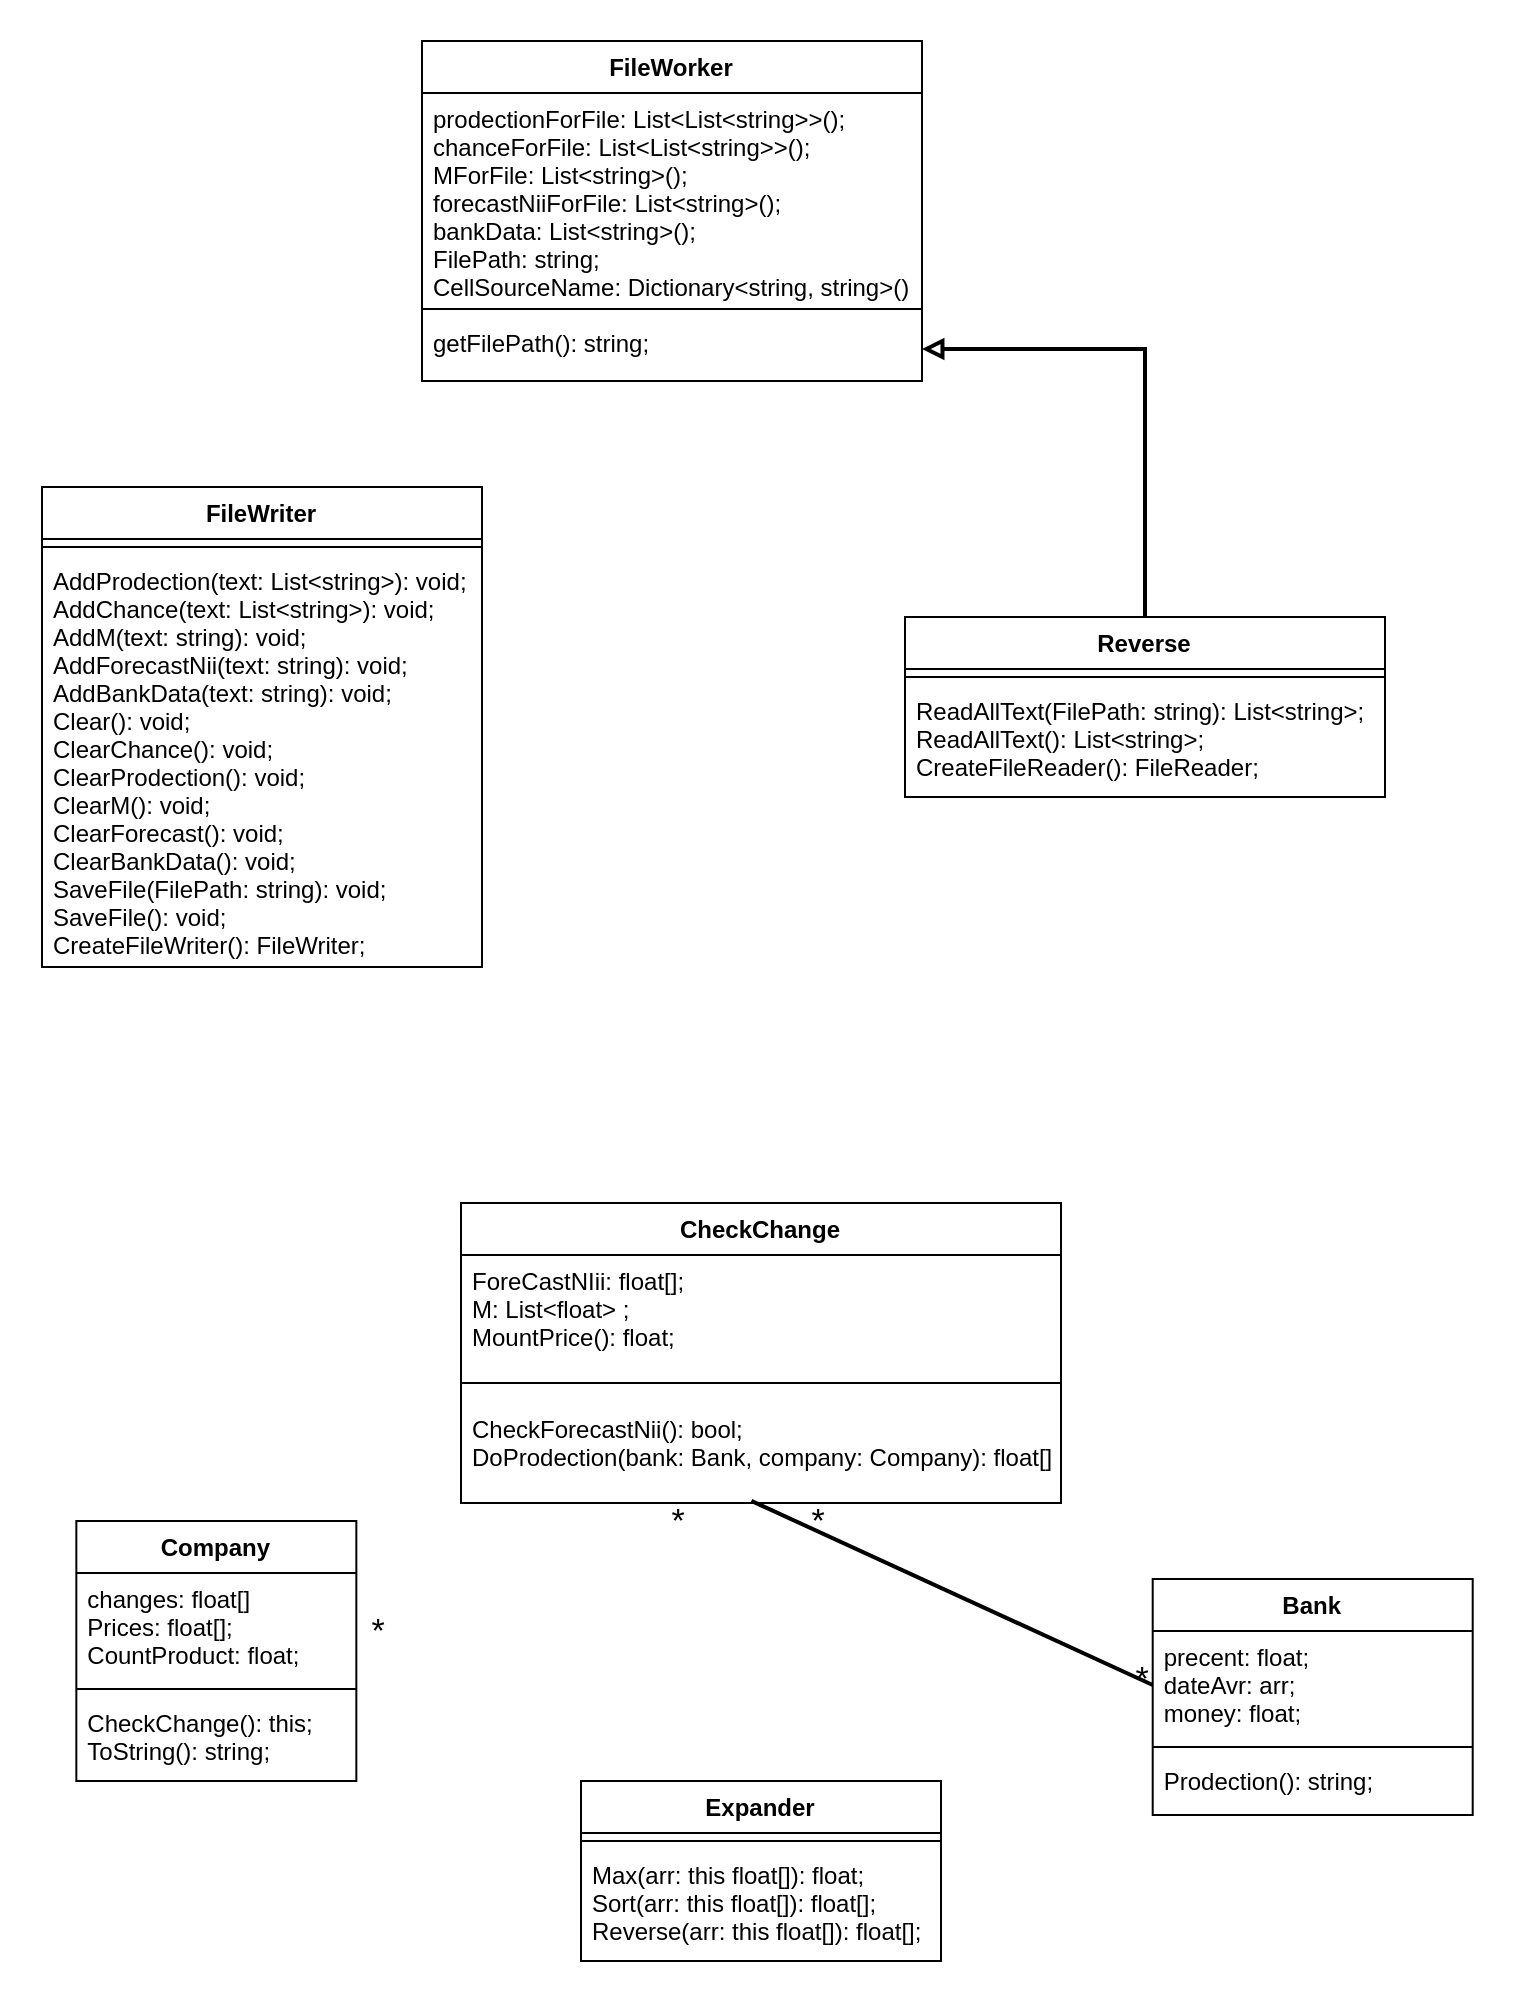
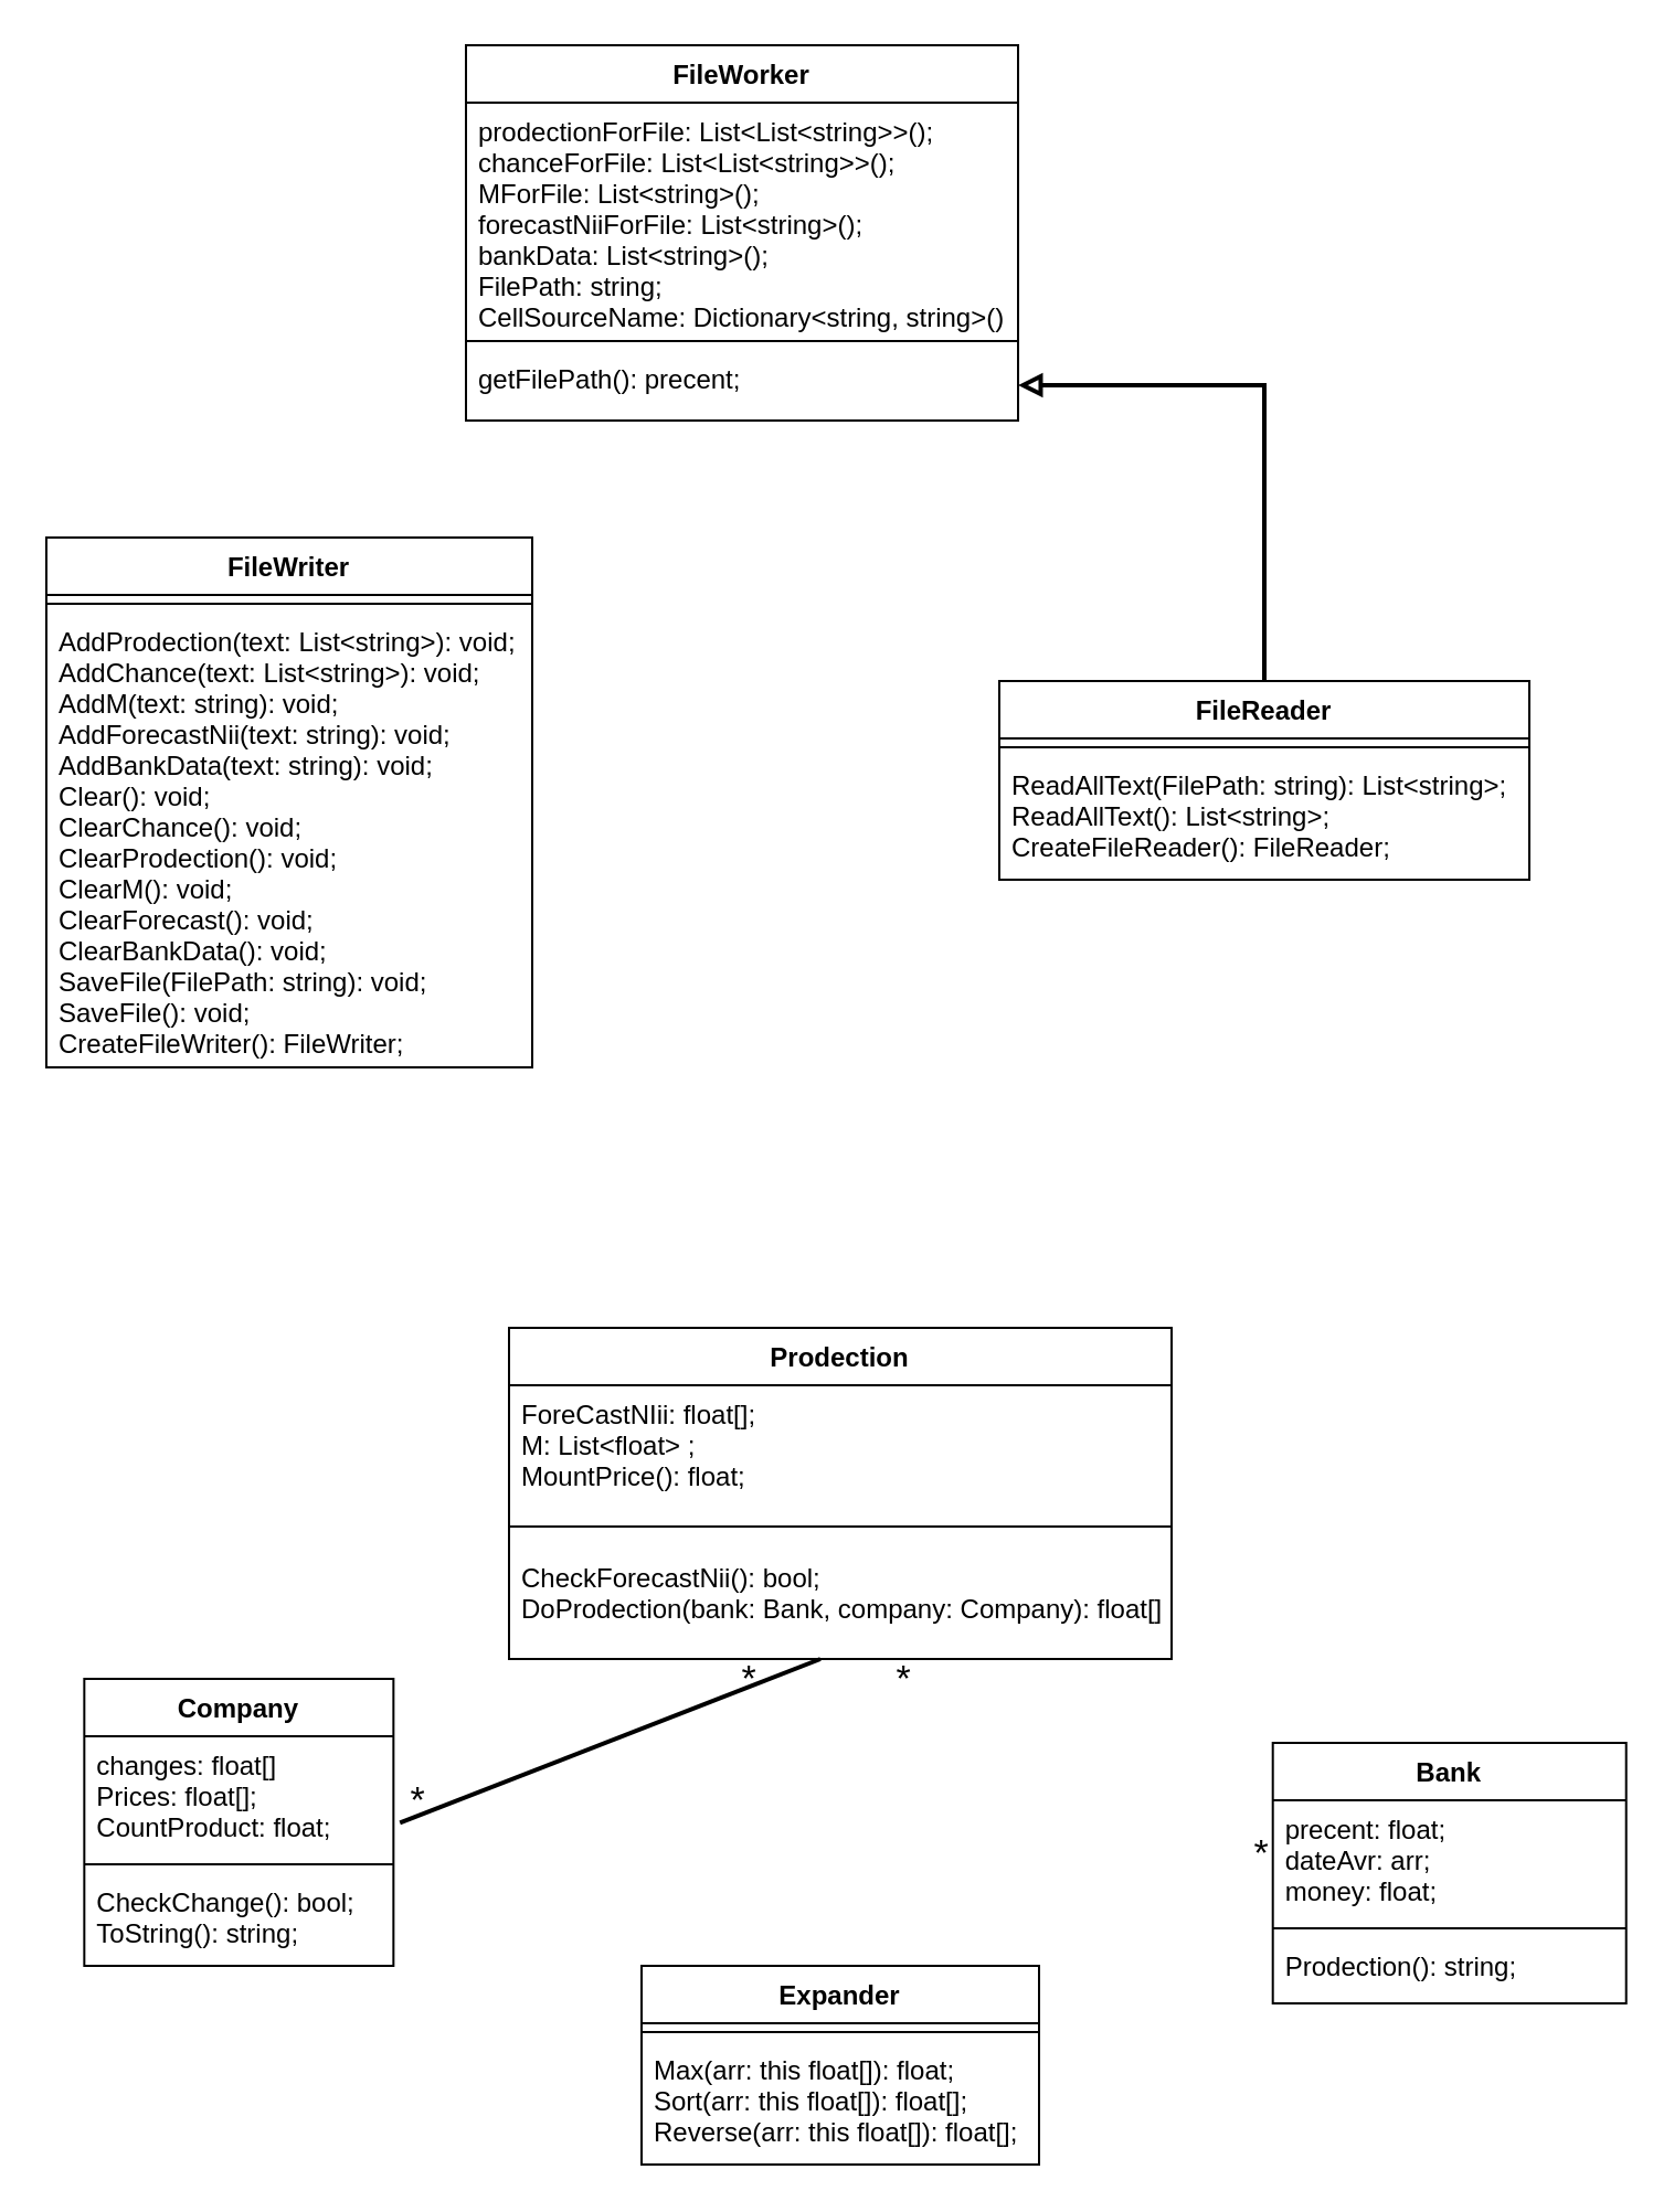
  <mxCell id="0" />
  <mxCell id="1" parent="0" />
  <mxCell id="2" value="FileWorker" style="swimlane;fontStyle=1;align=center;verticalAlign=top;childLayout=stackLayout;horizontal=1;startSize=26;horizontalStack=0;resizeParent=1;resizeParentMax=0;resizeLast=0;collapsible=1;marginBottom=0;" parent="1" vertex="1"><mxGeometry x="210.5" y="20" width="250" height="170" as="geometry" /></mxCell>
  <mxCell id="3" value="prodectionForFile: List&lt;List&lt;string&gt;&gt;();&#10;chanceForFile: List&lt;List&lt;string&gt;&gt;();&#10;MForFile: List&lt;string&gt;();&#10;forecastNiiForFile: List&lt;string&gt;();&#10;bankData: List&lt;string&gt;();&#10;FilePath: string;&#10;CellSourceName: Dictionary&lt;string, string&gt;()&#10;" style="text;strokeColor=none;fillColor=none;align=left;verticalAlign=top;spacingLeft=4;spacingRight=4;overflow=hidden;rotatable=0;points=[[0,0.5],[1,0.5]];portConstraint=eastwest;" parent="2" vertex="1"><mxGeometry y="26" width="250" height="104" as="geometry" /></mxCell>
  <mxCell id="4" value="" style="line;strokeWidth=1;fillColor=none;align=left;verticalAlign=middle;spacingTop=-1;spacingLeft=3;spacingRight=3;rotatable=0;labelPosition=right;points=[];portConstraint=eastwest;" parent="2" vertex="1"><mxGeometry y="130" width="250" height="8" as="geometry" /></mxCell>
- <mxCell id="5" value="getFilePath(): string;&#10;" style="text;strokeColor=none;fillColor=none;align=left;verticalAlign=top;spacingLeft=4;spacingRight=4;overflow=hidden;rotatable=0;points=[[0,0.5],[1,0.5]];portConstraint=eastwest;" parent="2" vertex="1"><mxGeometry y="138" width="250" height="32" as="geometry" /></mxCell>
+ <mxCell id="5" value="getFilePath(): precent;&#10;" style="text;strokeColor=none;fillColor=none;align=left;verticalAlign=top;spacingLeft=4;spacingRight=4;overflow=hidden;rotatable=0;points=[[0,0.5],[1,0.5]];portConstraint=eastwest;" parent="2" vertex="1"><mxGeometry y="138" width="250" height="32" as="geometry" /></mxCell>
  <mxCell id="6" value="FileWriter" style="swimlane;fontStyle=1;align=center;verticalAlign=top;childLayout=stackLayout;horizontal=1;startSize=26;horizontalStack=0;resizeParent=1;resizeParentMax=0;resizeLast=0;collapsible=1;marginBottom=0;" parent="1" vertex="1"><mxGeometry x="20.5" y="243" width="220" height="240" as="geometry" /></mxCell>
  <mxCell id="7" value="" style="line;strokeWidth=1;fillColor=none;align=left;verticalAlign=middle;spacingTop=-1;spacingLeft=3;spacingRight=3;rotatable=0;labelPosition=right;points=[];portConstraint=eastwest;" parent="6" vertex="1"><mxGeometry y="26" width="220" height="8" as="geometry" /></mxCell>
  <mxCell id="8" value="AddProdection(text: List&lt;string&gt;): void;&#10;AddChance(text: List&lt;string&gt;): void;        &#10;AddM(text: string): void;&#10;AddForecastNii(text: string): void;&#10;AddBankData(text: string): void;&#10;Clear(): void;&#10;ClearChance(): void;&#10;ClearProdection(): void;&#10;ClearM(): void;&#10;ClearForecast(): void;&#10;ClearBankData(): void;&#10;SaveFile(FilePath: string): void;&#10;SaveFile(): void;&#10;CreateFileWriter(): FileWriter;&#10;" style="text;strokeColor=none;fillColor=none;align=left;verticalAlign=top;spacingLeft=4;spacingRight=4;overflow=hidden;rotatable=0;points=[[0,0.5],[1,0.5]];portConstraint=eastwest;" parent="6" vertex="1"><mxGeometry y="34" width="220" height="206" as="geometry" /></mxCell>
  <mxCell id="9" style="edgeStyle=orthogonalEdgeStyle;rounded=0;orthogonalLoop=1;jettySize=auto;html=1;startArrow=none;startFill=0;endArrow=block;endFill=0;strokeWidth=2;" parent="1" source="10" target="5" edge="1"><mxGeometry relative="1" as="geometry" /></mxCell>
- <mxCell id="10" value="Reverse" style="swimlane;fontStyle=1;align=center;verticalAlign=top;childLayout=stackLayout;horizontal=1;startSize=26;horizontalStack=0;resizeParent=1;resizeParentMax=0;resizeLast=0;collapsible=1;marginBottom=0;" parent="1" vertex="1"><mxGeometry x="452" y="308" width="240" height="90" as="geometry" /></mxCell>
+ <mxCell id="10" value="FileReader" style="swimlane;fontStyle=1;align=center;verticalAlign=top;childLayout=stackLayout;horizontal=1;startSize=26;horizontalStack=0;resizeParent=1;resizeParentMax=0;resizeLast=0;collapsible=1;marginBottom=0;" parent="1" vertex="1"><mxGeometry x="452" y="308" width="240" height="90" as="geometry" /></mxCell>
  <mxCell id="11" value="" style="line;strokeWidth=1;fillColor=none;align=left;verticalAlign=middle;spacingTop=-1;spacingLeft=3;spacingRight=3;rotatable=0;labelPosition=right;points=[];portConstraint=eastwest;" parent="10" vertex="1"><mxGeometry y="26" width="240" height="8" as="geometry" /></mxCell>
  <mxCell id="12" value="ReadAllText(FilePath: string): List&lt;string&gt;;&#10;ReadAllText(): List&lt;string&gt;;&#10;CreateFileReader(): FileReader;&#10;" style="text;strokeColor=none;fillColor=none;align=left;verticalAlign=top;spacingLeft=4;spacingRight=4;overflow=hidden;rotatable=0;points=[[0,0.5],[1,0.5]];portConstraint=eastwest;" parent="10" vertex="1"><mxGeometry y="34" width="240" height="56" as="geometry" /></mxCell>
  <mxCell id="13" value="Company" style="swimlane;fontStyle=1;align=center;verticalAlign=top;childLayout=stackLayout;horizontal=1;startSize=26;horizontalStack=0;resizeParent=1;resizeParentMax=0;resizeLast=0;collapsible=1;marginBottom=0;" parent="1" vertex="1"><mxGeometry x="37.667" y="760" width="140" height="130" as="geometry" /></mxCell>
  <mxCell id="14" value="changes: float[]&#10;Prices: float[];&#10;CountProduct: float;&#10;" style="text;strokeColor=none;fillColor=none;align=left;verticalAlign=top;spacingLeft=4;spacingRight=4;overflow=hidden;rotatable=0;points=[[0,0.5],[1,0.5]];portConstraint=eastwest;" parent="13" vertex="1"><mxGeometry y="26" width="140" height="54" as="geometry" /></mxCell>
  <mxCell id="15" value="" style="line;strokeWidth=1;fillColor=none;align=left;verticalAlign=middle;spacingTop=-1;spacingLeft=3;spacingRight=3;rotatable=0;labelPosition=right;points=[];portConstraint=eastwest;" parent="13" vertex="1"><mxGeometry y="80" width="140" height="8" as="geometry" /></mxCell>
- <mxCell id="16" value="CheckChange(): this;&#10;ToString(): string;" style="text;strokeColor=none;fillColor=none;align=left;verticalAlign=top;spacingLeft=4;spacingRight=4;overflow=hidden;rotatable=0;points=[[0,0.5],[1,0.5]];portConstraint=eastwest;" parent="13" vertex="1"><mxGeometry y="88" width="140" height="42" as="geometry" /></mxCell>
+ <mxCell id="16" value="CheckChange(): bool;&#10;ToString(): string;" style="text;strokeColor=none;fillColor=none;align=left;verticalAlign=top;spacingLeft=4;spacingRight=4;overflow=hidden;rotatable=0;points=[[0,0.5],[1,0.5]];portConstraint=eastwest;" parent="13" vertex="1"><mxGeometry y="88" width="140" height="42" as="geometry" /></mxCell>
  <mxCell id="17" value="Bank" style="swimlane;fontStyle=1;align=center;verticalAlign=top;childLayout=stackLayout;horizontal=1;startSize=26;horizontalStack=0;resizeParent=1;resizeParentMax=0;resizeLast=0;collapsible=1;marginBottom=0;" parent="1" vertex="1"><mxGeometry x="575.853" y="789" width="160" height="118" as="geometry" /></mxCell>
  <mxCell id="18" value="precent: float;&#10;dateAvr: arr;&#10;money: float;&#10;&#10;" style="text;strokeColor=none;fillColor=none;align=left;verticalAlign=top;spacingLeft=4;spacingRight=4;overflow=hidden;rotatable=0;points=[[0,0.5],[1,0.5]];portConstraint=eastwest;" parent="17" vertex="1"><mxGeometry y="26" width="160" height="54" as="geometry" /></mxCell>
  <mxCell id="19" value="" style="line;strokeWidth=1;fillColor=none;align=left;verticalAlign=middle;spacingTop=-1;spacingLeft=3;spacingRight=3;rotatable=0;labelPosition=right;points=[];portConstraint=eastwest;" parent="17" vertex="1"><mxGeometry y="80" width="160" height="8" as="geometry" /></mxCell>
  <mxCell id="20" value="Prodection(): string;" style="text;strokeColor=none;fillColor=none;align=left;verticalAlign=top;spacingLeft=4;spacingRight=4;overflow=hidden;rotatable=0;points=[[0,0.5],[1,0.5]];portConstraint=eastwest;" parent="17" vertex="1"><mxGeometry y="88" width="160" height="30" as="geometry" /></mxCell>
- <mxCell id="21" value="CheckChange" style="swimlane;fontStyle=1;align=center;verticalAlign=top;childLayout=stackLayout;horizontal=1;startSize=26;horizontalStack=0;resizeParent=1;resizeParentMax=0;resizeLast=0;collapsible=1;marginBottom=0;" parent="1" vertex="1"><mxGeometry x="230" y="601" width="300" height="150" as="geometry" /></mxCell>
+ <mxCell id="21" value="Prodection" style="swimlane;fontStyle=1;align=center;verticalAlign=top;childLayout=stackLayout;horizontal=1;startSize=26;horizontalStack=0;resizeParent=1;resizeParentMax=0;resizeLast=0;collapsible=1;marginBottom=0;" parent="1" vertex="1"><mxGeometry x="230" y="601" width="300" height="150" as="geometry" /></mxCell>
  <mxCell id="22" value="ForeCastNIii: float[];&#10;M: List&lt;float&gt; ;&#10;MountPrice(): float;&#10;" style="text;strokeColor=none;fillColor=none;align=left;verticalAlign=top;spacingLeft=4;spacingRight=4;overflow=hidden;rotatable=0;points=[[0,0.5],[1,0.5]];portConstraint=eastwest;" parent="21" vertex="1"><mxGeometry y="26" width="300" height="54" as="geometry" /></mxCell>
  <mxCell id="23" value="" style="line;strokeWidth=1;fillColor=none;align=left;verticalAlign=middle;spacingTop=-1;spacingLeft=3;spacingRight=3;rotatable=0;labelPosition=right;points=[];portConstraint=eastwest;" parent="21" vertex="1"><mxGeometry y="80" width="300" height="20" as="geometry" /></mxCell>
  <mxCell id="24" value="CheckForecastNii(): bool;&#10;DoProdection(bank: Bank, company: Company): float[];&#10;" style="text;strokeColor=none;fillColor=none;align=left;verticalAlign=top;spacingLeft=4;spacingRight=4;overflow=hidden;rotatable=0;points=[[0,0.5],[1,0.5]];portConstraint=eastwest;" parent="21" vertex="1"><mxGeometry y="100" width="300" height="50" as="geometry" /></mxCell>
+ <mxCell id="25" value="" style="endArrow=none;html=1;strokeWidth=2;entryX=0.47;entryY=1;entryDx=0;entryDy=0;entryPerimeter=0;exitX=1.021;exitY=0.726;exitDx=0;exitDy=0;exitPerimeter=0;" parent="1" source="14" target="24" edge="1"><mxGeometry width="50" height="50" relative="1" as="geometry"><mxPoint x="-534" y="912.5" as="sourcePoint" /><mxPoint x="-484" y="862.5" as="targetPoint" /></mxGeometry></mxCell>
  <mxCell id="26" value="&lt;font style=&quot;font-size: 17px&quot;&gt;*&lt;/font&gt;&lt;br&gt;" style="text;html=1;strokeColor=none;fillColor=none;align=center;verticalAlign=middle;whiteSpace=wrap;rounded=0;" parent="1" vertex="1"><mxGeometry x="404" y="758" width="10" height="5" as="geometry" /></mxCell>
- <mxCell id="27" value="" style="endArrow=none;html=1;strokeWidth=2;entryX=0.484;entryY=0.979;entryDx=0;entryDy=0;entryPerimeter=0;exitX=0;exitY=0.5;exitDx=0;exitDy=0;" parent="1" source="18" target="24" edge="1"><mxGeometry width="50" height="50" relative="1" as="geometry"><mxPoint x="46" y="1002.5" as="sourcePoint" /><mxPoint x="376" y="852.5" as="targetPoint" /></mxGeometry></mxCell>
  <mxCell id="28" value="&lt;font style=&quot;font-size: 17px&quot;&gt;*&lt;/font&gt;&lt;br&gt;" style="text;html=1;strokeColor=none;fillColor=none;align=center;verticalAlign=middle;whiteSpace=wrap;rounded=0;" parent="1" vertex="1"><mxGeometry x="334" y="758" width="10" height="5" as="geometry" /></mxCell>
  <mxCell id="29" value="&lt;font style=&quot;font-size: 17px&quot;&gt;*&lt;/font&gt;&lt;br&gt;" style="text;html=1;strokeColor=none;fillColor=none;align=center;verticalAlign=middle;whiteSpace=wrap;rounded=0;" parent="1" vertex="1"><mxGeometry x="184.132" y="813" width="10" height="5" as="geometry" /></mxCell>
  <mxCell id="30" value="&lt;font style=&quot;font-size: 17px&quot;&gt;*&lt;/font&gt;&lt;br&gt;" style="text;html=1;strokeColor=none;fillColor=none;align=center;verticalAlign=middle;whiteSpace=wrap;rounded=0;" parent="1" vertex="1"><mxGeometry x="566" y="837.5" width="10" height="5" as="geometry" /></mxCell>
  <mxCell id="31" value="Expander&#10;" style="swimlane;fontStyle=1;align=center;verticalAlign=top;childLayout=stackLayout;horizontal=1;startSize=26;horizontalStack=0;resizeParent=1;resizeParentMax=0;resizeLast=0;collapsible=1;marginBottom=0;" parent="1" vertex="1"><mxGeometry x="290" y="890" width="180" height="90" as="geometry" /></mxCell>
  <mxCell id="32" value="" style="line;strokeWidth=1;fillColor=none;align=left;verticalAlign=middle;spacingTop=-1;spacingLeft=3;spacingRight=3;rotatable=0;labelPosition=right;points=[];portConstraint=eastwest;" parent="31" vertex="1"><mxGeometry y="26" width="180" height="8" as="geometry" /></mxCell>
  <mxCell id="33" value="Max(arr: this float[]): float;&#10;Sort(arr: this float[]): float[];&#10;Reverse(arr: this float[]): float[];&#10;" style="text;strokeColor=none;fillColor=none;align=left;verticalAlign=top;spacingLeft=4;spacingRight=4;overflow=hidden;rotatable=0;points=[[0,0.5],[1,0.5]];portConstraint=eastwest;" parent="31" vertex="1"><mxGeometry y="34" width="180" height="56" as="geometry" /></mxCell>
